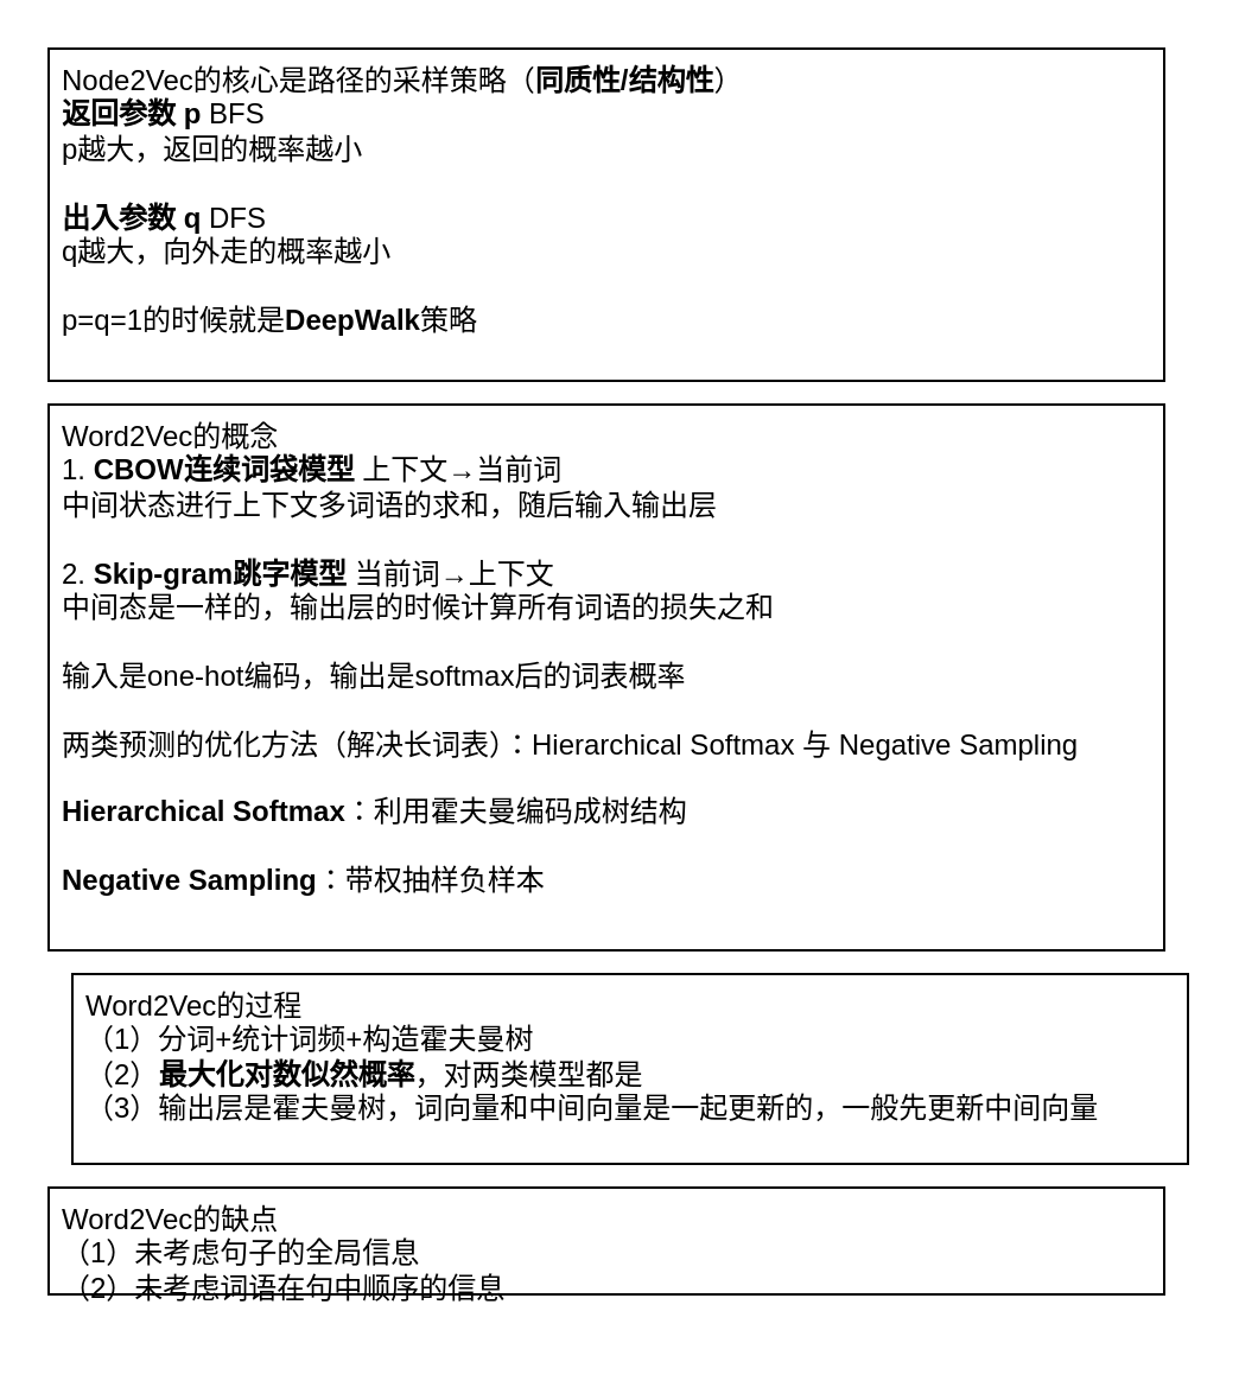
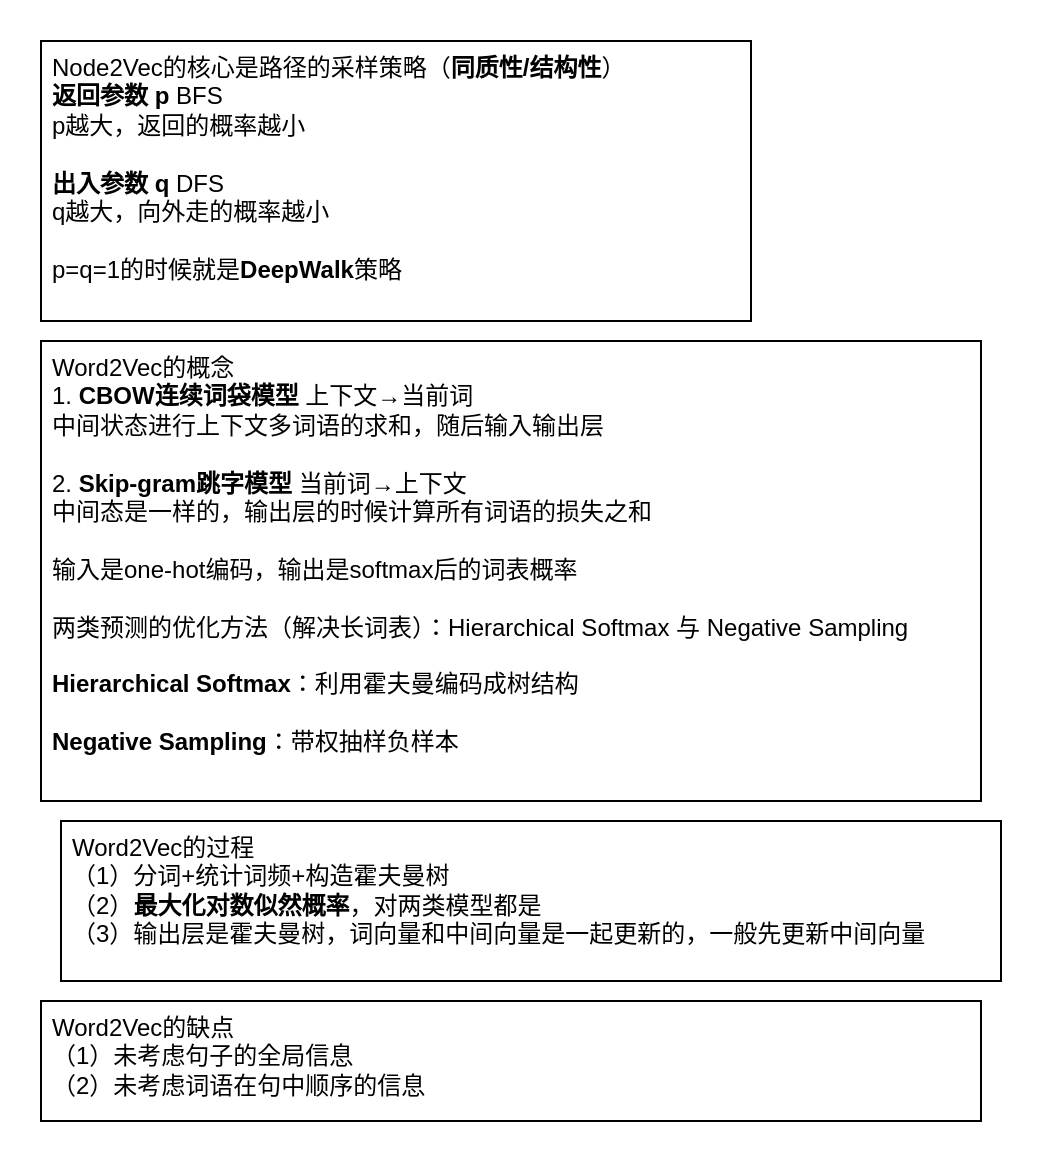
  <mxCell id="0" />
  <mxCell id="1" parent="0" />
- <mxCell id="2" value="&lt;div&gt;Node2Vec的核心是路径的采样策略（&lt;b&gt;同质性/结构性&lt;/b&gt;）&lt;/div&gt;&lt;b&gt;返回参数 p&lt;/b&gt; BFS&lt;div&gt;p越大，返回的概率越小&lt;br&gt;&lt;div&gt;&lt;br&gt;&lt;/div&gt;&lt;div&gt;&lt;b&gt;出入参数 q&lt;/b&gt; DFS&lt;/div&gt;&lt;/div&gt;&lt;div&gt;q越大，向外走的概率越小&lt;/div&gt;&lt;div&gt;&lt;br&gt;&lt;/div&gt;&lt;div&gt;p=q=1的时候就是&lt;b&gt;DeepWalk&lt;/b&gt;策略&lt;/div&gt;" style="rounded=0;whiteSpace=wrap;html=1;align=left;verticalAlign=top;spacingLeft=4;" parent="1" vertex="1"><mxGeometry x="20" y="20" width="470" height="140" as="geometry" /></mxCell>
+ <mxCell id="2" value="&lt;div&gt;Node2Vec的核心是路径的采样策略（&lt;b&gt;同质性/结构性&lt;/b&gt;）&lt;/div&gt;&lt;b&gt;返回参数 p&lt;/b&gt; BFS&lt;div&gt;p越大，返回的概率越小&lt;br&gt;&lt;div&gt;&lt;br&gt;&lt;/div&gt;&lt;div&gt;&lt;b&gt;出入参数 q&lt;/b&gt; DFS&lt;/div&gt;&lt;/div&gt;&lt;div&gt;q越大，向外走的概率越小&lt;/div&gt;&lt;div&gt;&lt;br&gt;&lt;/div&gt;&lt;div&gt;p=q=1的时候就是&lt;b&gt;DeepWalk&lt;/b&gt;策略&lt;/div&gt;" style="rounded=0;whiteSpace=wrap;html=1;align=left;verticalAlign=top;spacingLeft=4;" parent="1" vertex="1"><mxGeometry x="20" y="20" width="355" height="140" as="geometry" /></mxCell>
  <mxCell id="3" value="Word2Vec的概念&amp;nbsp;&lt;div&gt;1. &lt;b&gt;CBOW连续词袋模型&lt;/b&gt; 上下文→当前词&lt;/div&gt;&lt;div&gt;中间状态进行上下文多词语的求和，随后输入输出层&lt;/div&gt;&lt;div&gt;&lt;br&gt;&lt;/div&gt;&lt;div&gt;2. &lt;b&gt;Skip-gram跳字模型&lt;/b&gt; 当前词→上下文&lt;/div&gt;&lt;div&gt;中间态是一样的，输出层的时候计算所有词语的损失之和&lt;/div&gt;&lt;div&gt;&lt;br&gt;&lt;/div&gt;&lt;div&gt;输入是one-hot编码，输出是softmax后的词表概率&lt;/div&gt;&lt;div&gt;&lt;br&gt;&lt;/div&gt;&lt;div&gt;两类预测的优化方法（解决长词表）：Hierarchical Softmax 与 Negative Sampling&lt;/div&gt;&lt;div&gt;&lt;br&gt;&lt;/div&gt;&lt;div&gt;&lt;b&gt;Hierarchical Softmax&lt;/b&gt;：利用霍夫曼编码成树结构&lt;br&gt;&lt;/div&gt;&lt;div&gt;&lt;br&gt;&lt;/div&gt;&lt;div&gt;&lt;b&gt;Negative Sampling&lt;/b&gt;：带权抽样负样本&lt;br&gt;&lt;/div&gt;" style="rounded=0;whiteSpace=wrap;html=1;align=left;verticalAlign=top;spacingLeft=4;" parent="1" vertex="1"><mxGeometry x="20" y="170" width="470" height="230" as="geometry" /></mxCell>
  <mxCell id="4" value="Word2Vec的过程&lt;div&gt;（1）分词+统计词频+构造霍夫曼树&lt;/div&gt;&lt;div&gt;（2）&lt;b&gt;最大化对数似然概率&lt;/b&gt;，对两类模型都是&lt;/div&gt;&lt;div&gt;（3）输出层是霍夫曼树，词向量和中间向量是一起更新的，一般先更新中间向量&amp;nbsp;&lt;/div&gt;" style="rounded=0;whiteSpace=wrap;html=1;align=left;verticalAlign=top;spacingLeft=4;" parent="1" vertex="1"><mxGeometry x="30" y="410" width="470" height="80" as="geometry" /></mxCell>
- <mxCell id="5" value="Word2Vec的缺点&lt;div&gt;（1）未考虑句子的全局信息&lt;/div&gt;&lt;div&gt;（2）未考虑词语在句中顺序的信息&lt;/div&gt;" style="rounded=0;whiteSpace=wrap;html=1;align=left;verticalAlign=top;spacingLeft=4;" parent="1" vertex="1"><mxGeometry x="20" y="500" width="470" height="45" as="geometry" /></mxCell>
+ <mxCell id="5" value="Word2Vec的缺点&lt;div&gt;（1）未考虑句子的全局信息&lt;/div&gt;&lt;div&gt;（2）未考虑词语在句中顺序的信息&lt;/div&gt;" style="rounded=0;whiteSpace=wrap;html=1;align=left;verticalAlign=top;spacingLeft=4;" parent="1" vertex="1"><mxGeometry x="20" y="500" width="470" height="60" as="geometry" /></mxCell>
